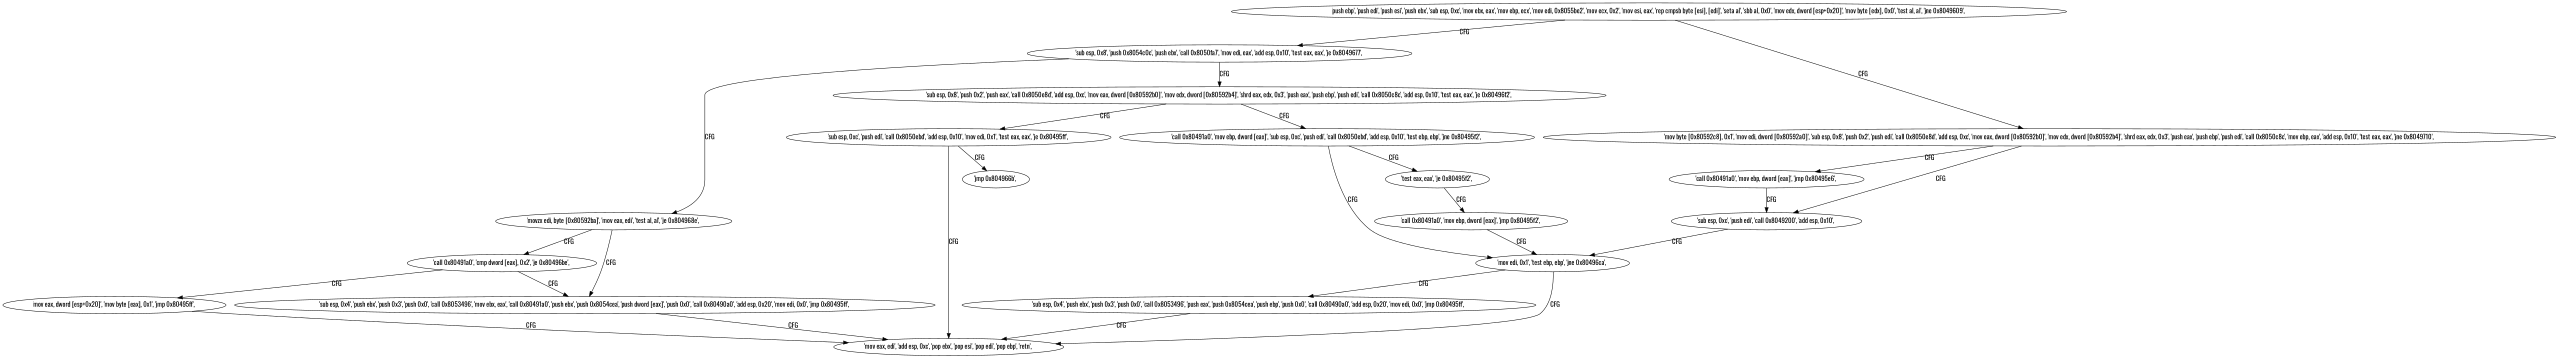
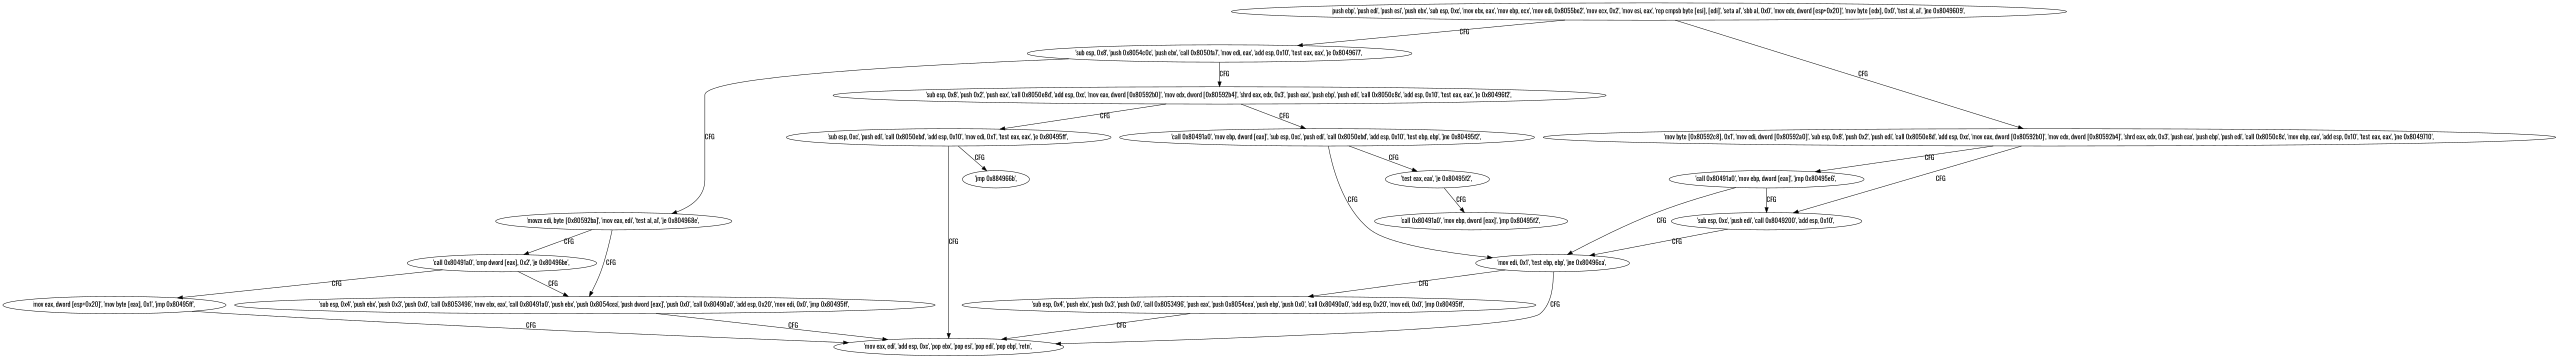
  digraph {
    fontname=Oswald
    node [fontname=Oswald]
    edge [fontname=Oswald]
    n1 [label="'push ebp', 'push edi', 'push esi', 'push ebx', 'sub esp, 0xc', 'mov ebx, eax', 'mov ebp, ecx', 'mov edi, 0x8055be2', 'mov ecx, 0x2', 'mov esi, eax', 'rep cmpsb byte [esi], [edi]', 'seta al', 'sbb al, 0x0', 'mov edx, dword [esp+0x20]', 'mov byte [edx], 0x0', 'test al, al', 'jne 0x8049609', "]
    n2 [label="'sub esp, 0x8', 'push 0x8054c0c', 'push ebx', 'call 0x8050fa7', 'mov edi, eax', 'add esp, 0x10', 'test eax, eax', 'je 0x8049677', "]
    n3 [label="'mov byte [0x80592c8], 0x1', 'mov edi, dword [0x80592a0]', 'sub esp, 0x8', 'push 0x2', 'push edi', 'call 0x8050e8d', 'add esp, 0xc', 'mov eax, dword [0x80592b0]', 'mov edx, dword [0x80592b4]', 'shrd eax, edx, 0x3', 'push eax', 'push ebp', 'push edi', 'call 0x8050c8c', 'mov ebp, eax', 'add esp, 0x10', 'test eax, eax', 'jne 0x8049710', "]
    n4 [label="'movzx edi, byte [0x80592ba]', 'mov eax, edi', 'test al, al', 'je 0x804968e', "]
    n5 [label="'sub esp, 0x8', 'push 0x2', 'push eax', 'call 0x8050e8d', 'add esp, 0xc', 'mov eax, dword [0x80592b0]', 'mov edx, dword [0x80592b4]', 'shrd eax, edx, 0x3', 'push eax', 'push ebp', 'push edi', 'call 0x8050c8c', 'add esp, 0x10', 'test eax, eax', 'je 0x80496f2', "]
    n6 [label="'call 0x80491a0', 'mov ebp, dword [eax]', 'jmp 0x80495e6', "]
    n7 [label="'sub esp, 0xc', 'push edi', 'call 0x8049200', 'add esp, 0x10', "]
    n8 [label="'sub esp, 0x4', 'push ebx', 'push 0x3', 'push 0x0', 'call 0x8053496', 'mov ebx, eax', 'call 0x80491a0', 'push ebx', 'push 0x8054cea', 'push dword [eax]', 'push 0x0', 'call 0x80490a0', 'add esp, 0x20', 'mov edi, 0x0', 'jmp 0x80495ff', "]
    n9 [label="'call 0x80491a0', 'cmp dword [eax], 0x2', 'je 0x80496be', "]
    n10 [label="'sub esp, 0xc', 'push edi', 'call 0x8050ebd', 'add esp, 0x10', 'mov edi, 0x1', 'test eax, eax', 'je 0x80495ff', "]
    n11 [label="'call 0x80491a0', 'mov ebp, dword [eax]', 'sub esp, 0xc', 'push edi', 'call 0x8050ebd', 'add esp, 0x10', 'test ebp, ebp', 'jne 0x80495f2', "]
    n12 [label="'mov edi, 0x1', 'test ebp, ebp', 'jne 0x80496ca', "]
    n13 [label="'mov eax, edi', 'add esp, 0xc', 'pop ebx', 'pop esi', 'pop edi', 'pop ebp', 'retn', "]
    n14 [label="'mov eax, dword [esp+0x20]', 'mov byte [eax], 0x1', 'jmp 0x80495ff', "]
-   n15 [label="'jmp 0x804966b', "]
+   n15 [label="'jmp 0x884966b',"]
    n16 [label="'test eax, eax', 'je 0x80495f2', "]
    n17 [label="'sub esp, 0x4', 'push ebx', 'push 0x3', 'push 0x0', 'call 0x8053496', 'push eax', 'push 0x8054cea', 'push ebp', 'push 0x0', 'call 0x80490a0', 'add esp, 0x20', 'mov edi, 0x0', 'jmp 0x80495ff', "]
    n18 [label="'call 0x80491a0', 'mov ebp, dword [eax]', 'jmp 0x80495f2', "]
    n1 -> n2 [label=CFG]
    n1 -> n3 [label=CFG]
    n2 -> n4 [label=CFG]
    n2 -> n5 [label=CFG]
    n3 -> n6 [label=CFG]
    n3 -> n7 [label=CFG]
    n4 -> n8 [label=CFG]
    n4 -> n9 [label=CFG]
    n5 -> n10 [label=CFG]
    n5 -> n11 [label=CFG]
    n6 -> n7 [label=CFG]
    n7 -> n12 [label=CFG]
    n8 -> n13 [label=CFG]
    n9 -> n8 [label=CFG]
    n9 -> n14 [label=CFG]
    n10 -> n13 [label=CFG]
    n10 -> n15 [label=CFG]
    n11 -> n12 [label=CFG]
    n11 -> n16 [label=CFG]
    n12 -> n13 [label=CFG]
    n12 -> n17 [label=CFG]
    n14 -> n13 [label=CFG]
    n16 -> n18 [label=CFG]
    n17 -> n13 [label=CFG]
-   n18 -> n12 [label=CFG]
+   n6 -> n12 [label=CFG]
  }
